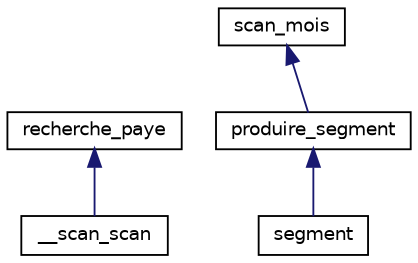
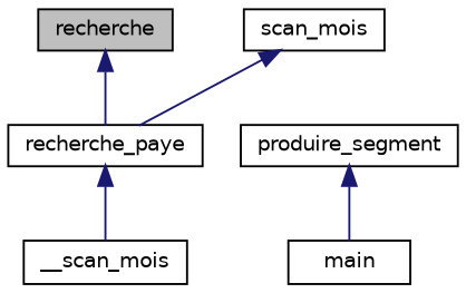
  digraph {
    rankdir=TB
    node [color=black fillcolor=white fontname=Helvetica fontsize=10 shape=record style=filled]
    edge [color=midnightblue dir=back fontname=Helvetica fontsize=10 labelfontname=Helvetica labelfontsize=10 style=solid]
+   n1 [fillcolor=grey75 fontcolor=black height=0.2 label=recherche width=0.4]
    n2 [height=0.2 label=recherche_paye width=0.4]
-   n3 [height=0.2 label=__scan_scan width=0.4]
+   n3 [height=0.2 label=__scan_mois width=0.4]
    n4 [height=0.2 label=scan_mois width=0.4]
    n5 [height=0.2 label=produire_segment width=0.4]
-   n6 [height=0.2 label=segment width=0.4]
+   n6 [height=0.2 label=main width=0.4]
+   n1 -> n2
    n2 -> n3
-   n4 -> n5
+   n4 -> n2
    n5 -> n6
  }
